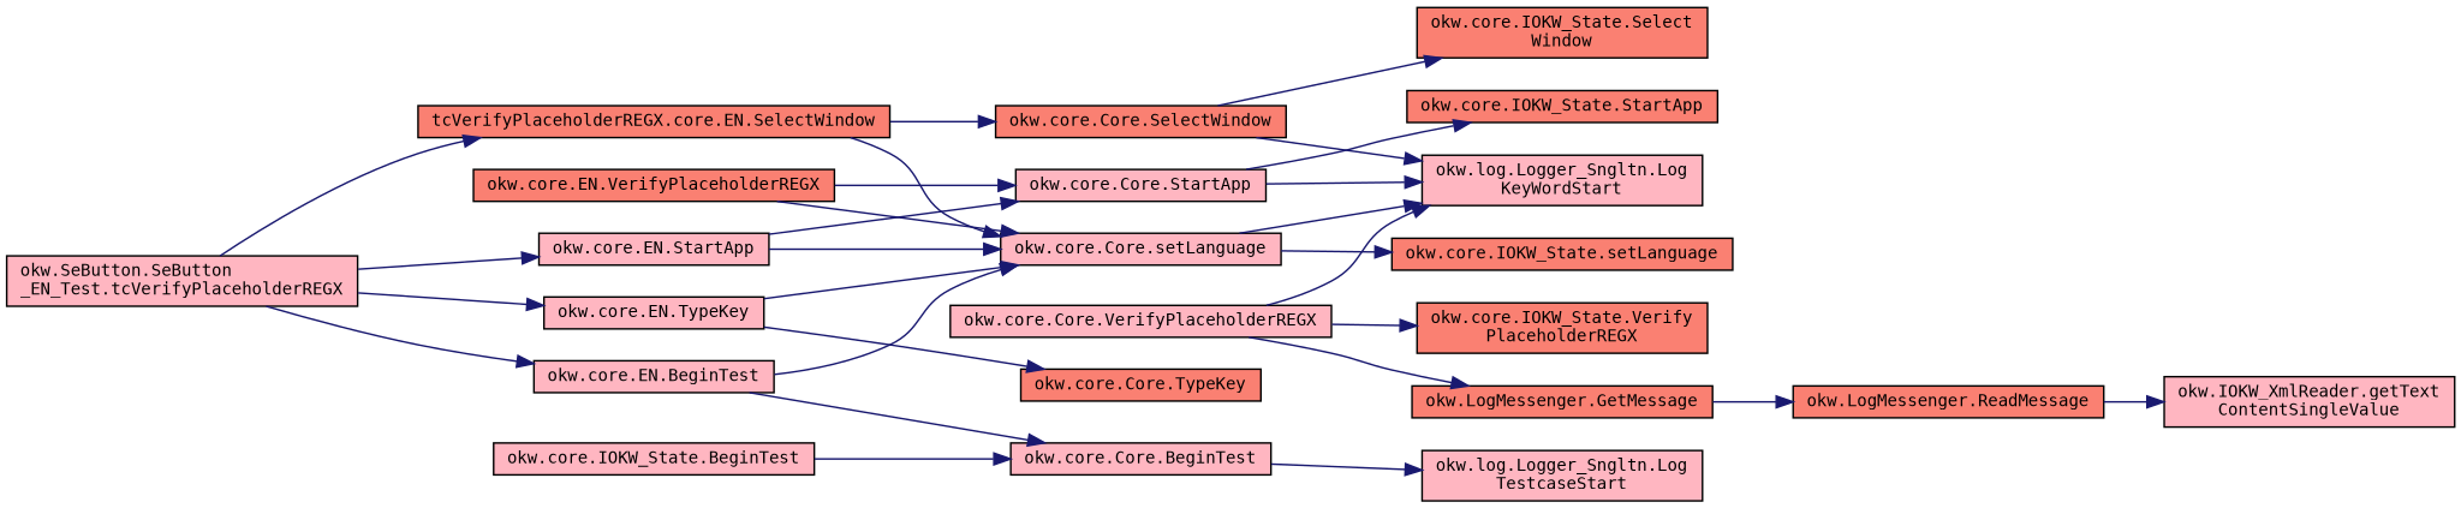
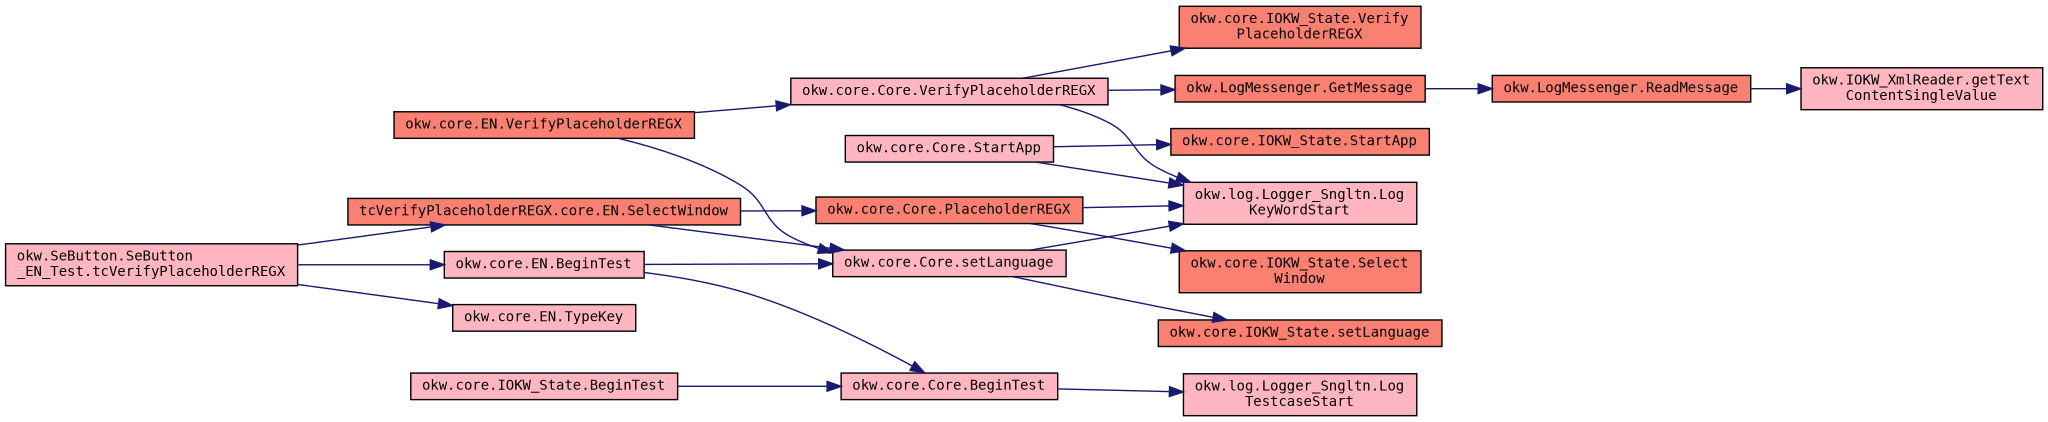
  digraph {
    fontname="DejaVu Sans Mono"
    rankdir=LR
    node [color=black fillcolor=lightpink fontname="DejaVu Sans Mono" fontsize=10 shape=record style=filled]
    edge [color=midnightblue fontname="DejaVu Sans Mono" fontsize=10 labelfontname=Helvetica labelfontsize=10 style=solid]
    n1 [fontcolor=black height=0.2 label="okw.SeButton.SeButton\l_EN_Test.tcVerifyPlaceholderREGX" width=0.4]
    n2 [height=0.2 label="okw.core.EN.BeginTest" width=0.4]
-   n3 [height=0.2 label="okw.core.EN.StartApp" width=0.4]
    n4 [height=0.2 label="okw.core.EN.TypeKey" width=0.4]
    n5 [fillcolor=salmon height=0.2 label="tcVerifyPlaceholderREGX.core.EN.SelectWindow" width=0.4]
    n6 [height=0.2 label="okw.core.Core.setLanguage" width=0.4]
    n7 [height=0.2 label="okw.core.Core.BeginTest" width=0.4]
    n8 [height=0.2 label="okw.core.Core.StartApp" width=0.4]
-   n9 [fillcolor=salmon height=0.2 label="okw.core.Core.TypeKey" width=0.4]
-   n10 [fillcolor=salmon height=0.2 label="okw.core.Core.SelectWindow" width=0.4]
+   n10 [fillcolor=salmon height=0.2 label="okw.core.Core.PlaceholderREGX" width=0.4]
    n11 [fillcolor=salmon height=0.2 label="okw.core.EN.VerifyPlaceholderREGX" width=0.4]
    n12 [height=0.2 label="okw.core.Core.VerifyPlaceholderREGX" width=0.4]
    n13 [fillcolor=salmon height=0.2 label="okw.core.IOKW_State.setLanguage" width=0.4]
    n14 [height=0.2 label="okw.log.Logger_Sngltn.Log\lKeyWordStart" width=0.4]
    n15 [height=0.2 label="okw.log.Logger_Sngltn.Log\lTestcaseStart" width=0.4]
    n16 [height=0.2 label="okw.core.IOKW_State.BeginTest" width=0.4]
    n17 [fillcolor=salmon height=0.2 label="okw.core.IOKW_State.StartApp" width=0.4]
    n18 [fillcolor=salmon height=0.2 label="okw.LogMessenger.GetMessage" width=0.4]
    n19 [fillcolor=salmon height=0.2 label="okw.LogMessenger.ReadMessage" width=0.4]
    n20 [height=0.2 label="okw.IOKW_XmlReader.getText\lContentSingleValue" width=0.4]
    n21 [fillcolor=salmon height=0.2 label="okw.core.IOKW_State.Select\lWindow" width=0.4]
    n22 [fillcolor=salmon height=0.2 label="okw.core.IOKW_State.Verify\lPlaceholderREGX" width=0.4]
    n1 -> n2
-   n1 -> n3
    n1 -> n4
    n1 -> n5
    n2 -> n6
    n2 -> n7
-   n3 -> n6
-   n3 -> n8
-   n4 -> n6
-   n4 -> n9
    n5 -> n6
    n5 -> n10
    n6 -> n13
    n6 -> n14
    n7 -> n15
    n8 -> n14
    n8 -> n17
    n10 -> n14
    n10 -> n21
    n11 -> n6
-   n11 -> n8
+   n11 -> n12
    n12 -> n14
    n12 -> n18
    n12 -> n22
    n16 -> n7
    n18 -> n19
    n19 -> n20
  }
